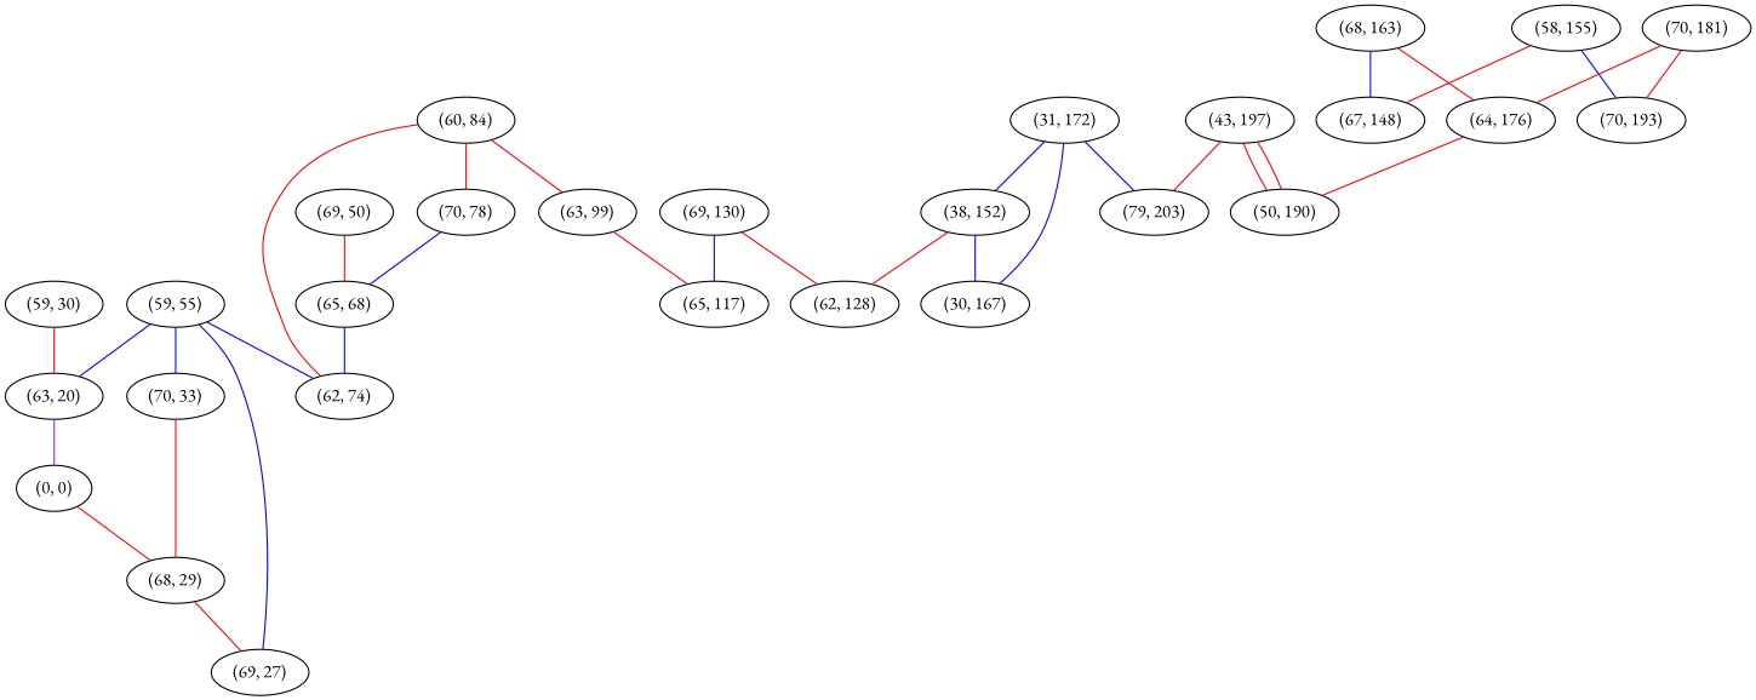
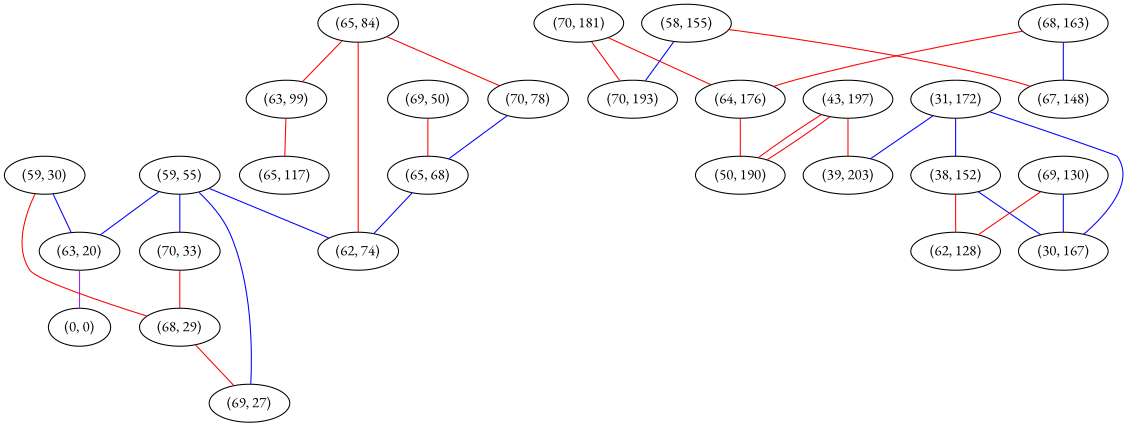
  graph {
    fontname="EB Garamond"
    node [fontname="EB Garamond"]
    edge [color=red fontname="EB Garamond" weight=1]
    "(59, 55)"
    "(70, 33)"
    "(63, 20)"
    "(69, 27)"
    "(62, 74)"
    "(68, 29)"
    "(0, 0)"
    "(69, 50)"
    "(65, 68)"
    "(58, 155)"
    "(70, 193)"
    "(67, 148)"
    "(68, 163)"
    "(64, 176)"
    "(59, 30)"
    "(43, 197)"
    "(50, 190)"
-   "(39, 203)" [label="(79, 203)"]
+   "(39, 203)"
    "(31, 172)"
    "(38, 152)"
    "(30, 167)"
    "(62, 128)"
-   "(65, 84)" [label="(60, 84)"]
+   "(65, 84)"
    "(70, 78)"
    "(63, 99)"
    "(65, 117)"
    "(70, 181)"
    "(69, 130)"
    "(59, 55)" -- "(70, 33)" [color=blue weight=3]
    "(59, 55)" -- "(63, 20)" [color=blue weight=3]
    "(59, 55)" -- "(69, 27)" [color=blue weight=3]
    "(59, 55)" -- "(62, 74)" [color=blue weight=3]
    "(70, 33)" -- "(68, 29)"
    "(63, 20)" -- "(0, 0)" [color=purple weight=4]
    "(68, 29)" -- "(69, 27)"
    "(69, 50)" -- "(65, 68)"
    "(65, 68)" -- "(62, 74)" [color=blue weight=3]
    "(58, 155)" -- "(70, 193)" [color=blue weight=3]
    "(58, 155)" -- "(67, 148)"
    "(68, 163)" -- "(67, 148)" [color=blue weight=3]
    "(68, 163)" -- "(64, 176)"
    "(64, 176)" -- "(50, 190)"
-   "(59, 30)" -- "(63, 20)"
-   "(0, 0)" -- "(68, 29)"
+   "(59, 30)" -- "(63, 20)" [color=blue]
+   "(59, 30)" -- "(68, 29)"
    "(43, 197)" -- "(50, 190)"
    "(43, 197)" -- "(50, 190)"
    "(43, 197)" -- "(39, 203)"
    "(31, 172)" -- "(39, 203)" [color=blue weight=3]
    "(31, 172)" -- "(38, 152)" [color=blue weight=3]
    "(31, 172)" -- "(30, 167)" [color=blue]
    "(38, 152)" -- "(30, 167)" [color=blue weight=3]
    "(38, 152)" -- "(62, 128)"
    "(65, 84)" -- "(62, 74)"
    "(65, 84)" -- "(70, 78)"
    "(65, 84)" -- "(63, 99)"
    "(70, 78)" -- "(65, 68)" [color=blue weight=3]
    "(63, 99)" -- "(65, 117)"
    "(70, 181)" -- "(70, 193)"
    "(70, 181)" -- "(64, 176)"
    "(69, 130)" -- "(62, 128)"
-   "(69, 130)" -- "(65, 117)" [color=blue weight=3]
+   "(69, 130)" -- "(30, 167)" [color=blue weight=3]
  }
